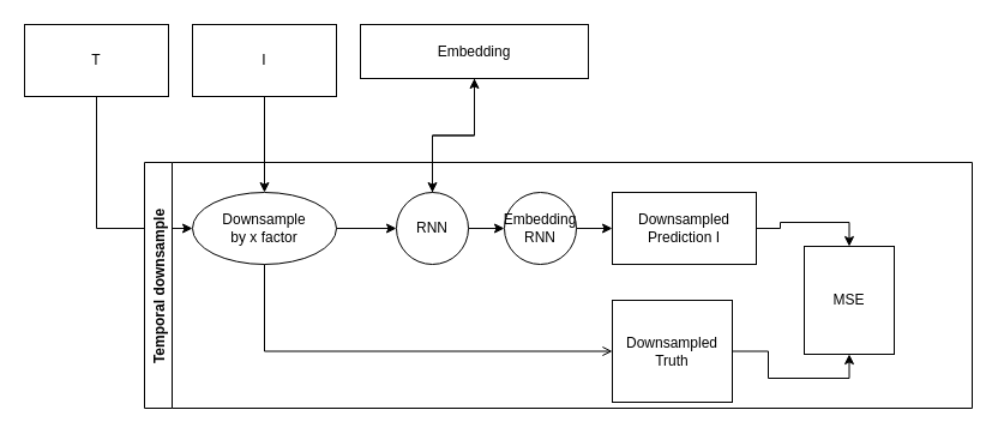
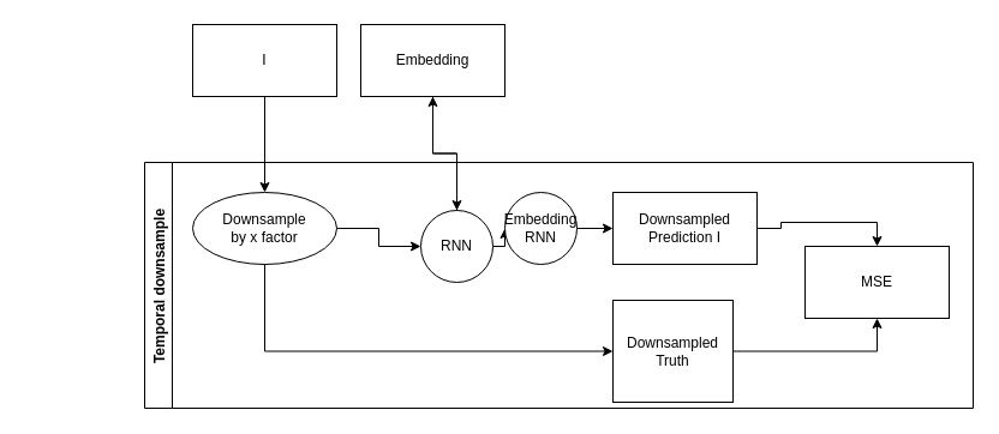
  <mxCell id="0" />
  <mxCell id="1" parent="0" />
- <mxCell id="2" style="edgeStyle=orthogonalEdgeStyle;rounded=0;orthogonalLoop=1;jettySize=auto;html=1;entryX=0;entryY=0.5;entryDx=0;entryDy=0;exitX=0.5;exitY=1;exitDx=0;exitDy=0;" parent="1" source="3" target="9" edge="1"><mxGeometry relative="1" as="geometry" /></mxCell>
- <mxCell id="3" value="T" style="whiteSpace=wrap;html=1;" parent="1" vertex="1"><mxGeometry x="20" y="20" width="120" height="60" as="geometry" /></mxCell>
  <mxCell id="4" style="edgeStyle=orthogonalEdgeStyle;rounded=0;orthogonalLoop=1;jettySize=auto;html=1;entryX=0.5;entryY=0;entryDx=0;entryDy=0;" parent="1" source="5" target="9" edge="1"><mxGeometry relative="1" as="geometry" /></mxCell>
  <mxCell id="5" value="I" style="whiteSpace=wrap;html=1;" parent="1" vertex="1"><mxGeometry x="160" y="20" width="120" height="60" as="geometry" /></mxCell>
  <mxCell id="6" style="edgeStyle=orthogonalEdgeStyle;rounded=0;orthogonalLoop=1;jettySize=auto;html=1;" parent="1" source="7" target="11" edge="1"><mxGeometry relative="1" as="geometry" /></mxCell>
- <mxCell id="7" value="Embedding" style="whiteSpace=wrap;html=1;" parent="1" vertex="1"><mxGeometry x="300" y="20" width="190" height="45" as="geometry" /></mxCell>
+ <mxCell id="7" value="Embedding" style="whiteSpace=wrap;html=1;" parent="1" vertex="1"><mxGeometry x="300" y="20" width="120" height="60" as="geometry" /></mxCell>
  <mxCell id="8" value="Temporal downsample" style="swimlane;horizontal=0;" parent="1" vertex="1"><mxGeometry x="120" y="135" width="690" height="205" as="geometry"><mxRectangle x="200" y="305" width="30" height="150" as="alternateBounds" /></mxGeometry></mxCell>
  <mxCell id="9" value="Downsample&lt;br&gt;by x factor" style="ellipse;whiteSpace=wrap;html=1;" parent="8" vertex="1"><mxGeometry x="40" y="25" width="120" height="60" as="geometry" /></mxCell>
  <mxCell id="10" style="edgeStyle=orthogonalEdgeStyle;rounded=0;orthogonalLoop=1;jettySize=auto;html=1;exitX=1;exitY=0.5;exitDx=0;exitDy=0;entryX=0;entryY=0.5;entryDx=0;entryDy=0;" edge="1" parent="8" source="11" target="20"><mxGeometry relative="1" as="geometry" /></mxCell>
- <mxCell id="11" value="RNN" style="ellipse;whiteSpace=wrap;html=1;" parent="8" vertex="1"><mxGeometry x="210" y="25" width="60" height="60" as="geometry" /></mxCell>
+ <mxCell id="11" value="RNN" style="ellipse;whiteSpace=wrap;html=1;" parent="8" vertex="1"><mxGeometry x="230" y="40" width="60" height="60" as="geometry" /></mxCell>
  <mxCell id="12" style="edgeStyle=orthogonalEdgeStyle;rounded=0;orthogonalLoop=1;jettySize=auto;html=1;entryX=0;entryY=0.5;entryDx=0;entryDy=0;" parent="8" source="9" target="11" edge="1"><mxGeometry relative="1" as="geometry" /></mxCell>
  <mxCell id="13" value="Downsampled&lt;br&gt;Prediction I" style="whiteSpace=wrap;html=1;" parent="8" vertex="1"><mxGeometry x="390" y="25" width="120" height="60" as="geometry" /></mxCell>
  <mxCell id="14" value="Downsampled&lt;br&gt;Truth" style="whiteSpace=wrap;html=1;" parent="8" vertex="1"><mxGeometry x="390" y="115" width="100" height="85" as="geometry" /></mxCell>
- <mxCell id="15" style="edgeStyle=orthogonalEdgeStyle;rounded=0;orthogonalLoop=1;jettySize=auto;html=1;exitX=0.5;exitY=1;exitDx=0;exitDy=0;entryX=0;entryY=0.5;entryDx=0;entryDy=0;endArrow=open;" parent="8" source="9" target="14" edge="1"><mxGeometry relative="1" as="geometry" /></mxCell>
- <mxCell id="16" value="MSE" style="whiteSpace=wrap;html=1;" parent="8" vertex="1"><mxGeometry x="550" y="70" width="75" height="90" as="geometry" /></mxCell>
+ <mxCell id="15" style="edgeStyle=orthogonalEdgeStyle;rounded=0;orthogonalLoop=1;jettySize=auto;html=1;exitX=0.5;exitY=1;exitDx=0;exitDy=0;entryX=0;entryY=0.5;entryDx=0;entryDy=0;" parent="8" source="9" target="14" edge="1"><mxGeometry relative="1" as="geometry" /></mxCell>
+ <mxCell id="16" value="MSE" style="whiteSpace=wrap;html=1;" parent="8" vertex="1"><mxGeometry x="550" y="70" width="120" height="60" as="geometry" /></mxCell>
  <mxCell id="17" style="edgeStyle=orthogonalEdgeStyle;rounded=0;orthogonalLoop=1;jettySize=auto;html=1;exitX=1;exitY=0.5;exitDx=0;exitDy=0;entryX=0.5;entryY=0;entryDx=0;entryDy=0;" parent="8" source="13" target="16" edge="1"><mxGeometry relative="1" as="geometry" /></mxCell>
  <mxCell id="18" style="edgeStyle=orthogonalEdgeStyle;rounded=0;orthogonalLoop=1;jettySize=auto;html=1;exitX=1;exitY=0.5;exitDx=0;exitDy=0;entryX=0.5;entryY=1;entryDx=0;entryDy=0;" parent="8" source="14" target="16" edge="1"><mxGeometry relative="1" as="geometry" /></mxCell>
  <mxCell id="19" style="edgeStyle=orthogonalEdgeStyle;rounded=0;orthogonalLoop=1;jettySize=auto;html=1;exitX=1;exitY=0.5;exitDx=0;exitDy=0;entryX=0;entryY=0.5;entryDx=0;entryDy=0;" edge="1" parent="8" source="20" target="13"><mxGeometry relative="1" as="geometry" /></mxCell>
  <mxCell id="20" value="Embedding&lt;br&gt;RNN" style="ellipse;whiteSpace=wrap;html=1;" vertex="1" parent="8"><mxGeometry x="300" y="25" width="60" height="60" as="geometry" /></mxCell>
  <mxCell id="21" style="edgeStyle=orthogonalEdgeStyle;rounded=0;orthogonalLoop=1;jettySize=auto;html=1;exitX=0.5;exitY=0;exitDx=0;exitDy=0;entryX=0.5;entryY=1;entryDx=0;entryDy=0;" edge="1" parent="1" source="11" target="7"><mxGeometry relative="1" as="geometry" /></mxCell>
